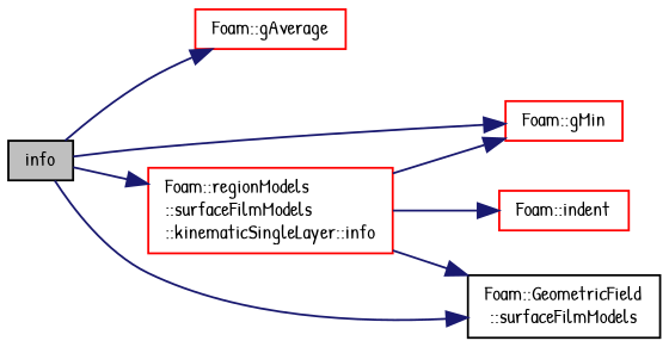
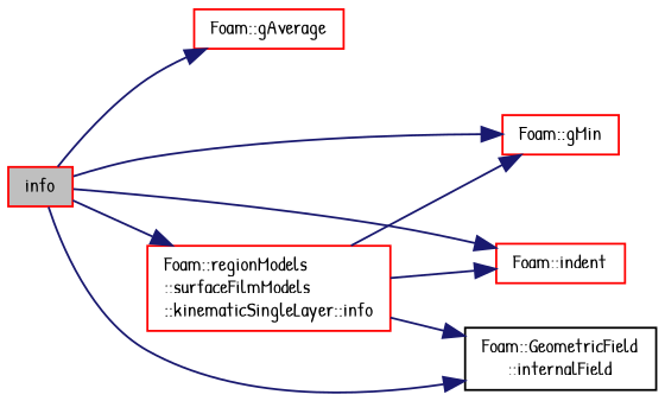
  digraph {
    fontname="Patrick Hand"
    rankdir=LR
    node [color=red fontname="Patrick Hand" fontsize=10 shape=record]
    edge [color=midnightblue fontname="Patrick Hand" fontsize=10 labelfontname=Helvetica labelfontsize=10 style=solid]
-   n1 [color=black fillcolor=grey75 fontcolor=black height=0.2 label=info style=filled width=0.4]
+   n1 [fillcolor=grey75 fontcolor=black height=0.2 label=info style=filled width=0.4]
    n2 [height=0.2 label="Foam::gAverage" width=0.4]
    n3 [height=0.2 label="Foam::gMin" width=0.4]
    n4 [height=0.2 label="Foam::indent" width=0.4]
    n5 [height=0.2 label="Foam::regionModels\l::surfaceFilmModels\l::kinematicSingleLayer::info" width=0.4]
-   n6 [color=black height=0.2 label="Foam::GeometricField\l::surfaceFilmModels" width=0.4]
+   n6 [color=black height=0.2 label="Foam::GeometricField\l::internalField" width=0.4]
    n1 -> n2
    n1 -> n3
+   n1 -> n4
    n1 -> n5
    n1 -> n6
    n5 -> n3
    n5 -> n4
    n5 -> n6
  }
